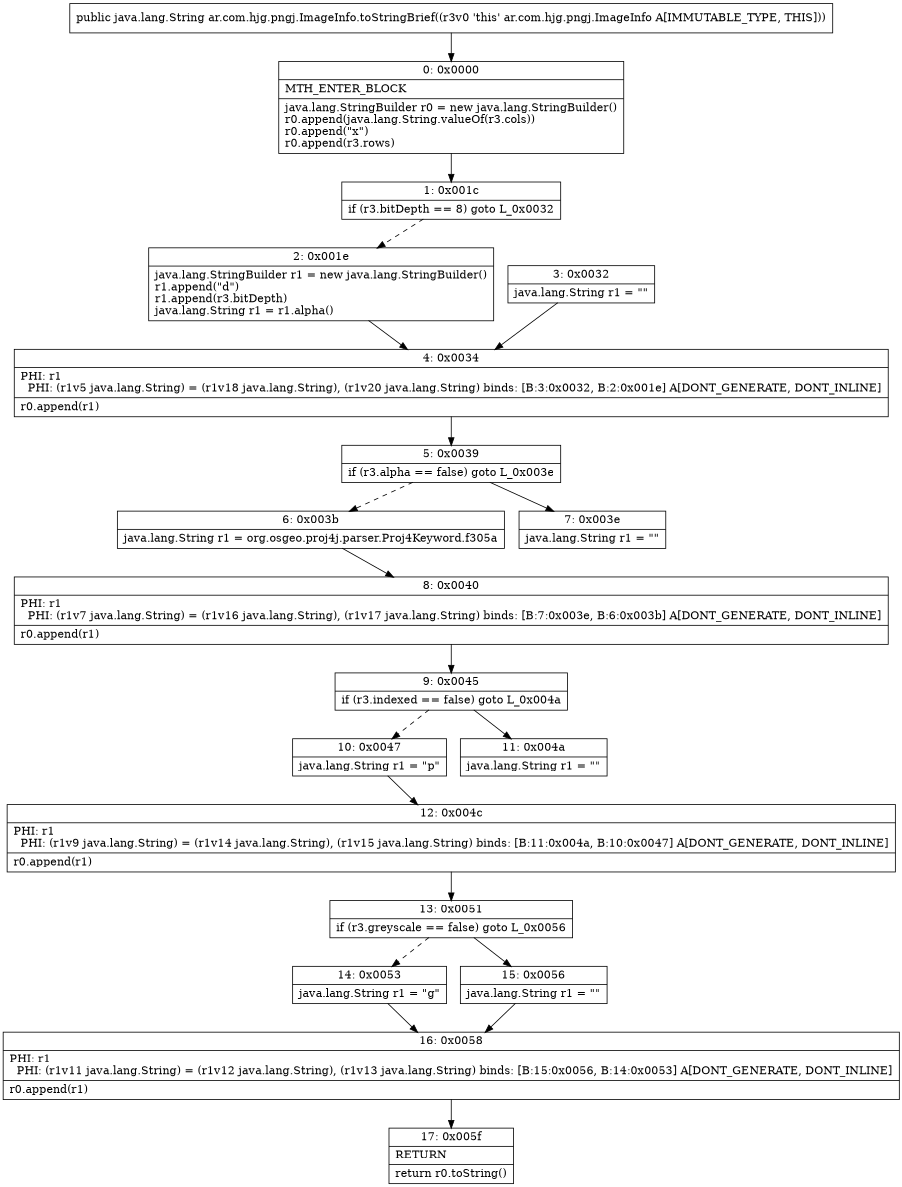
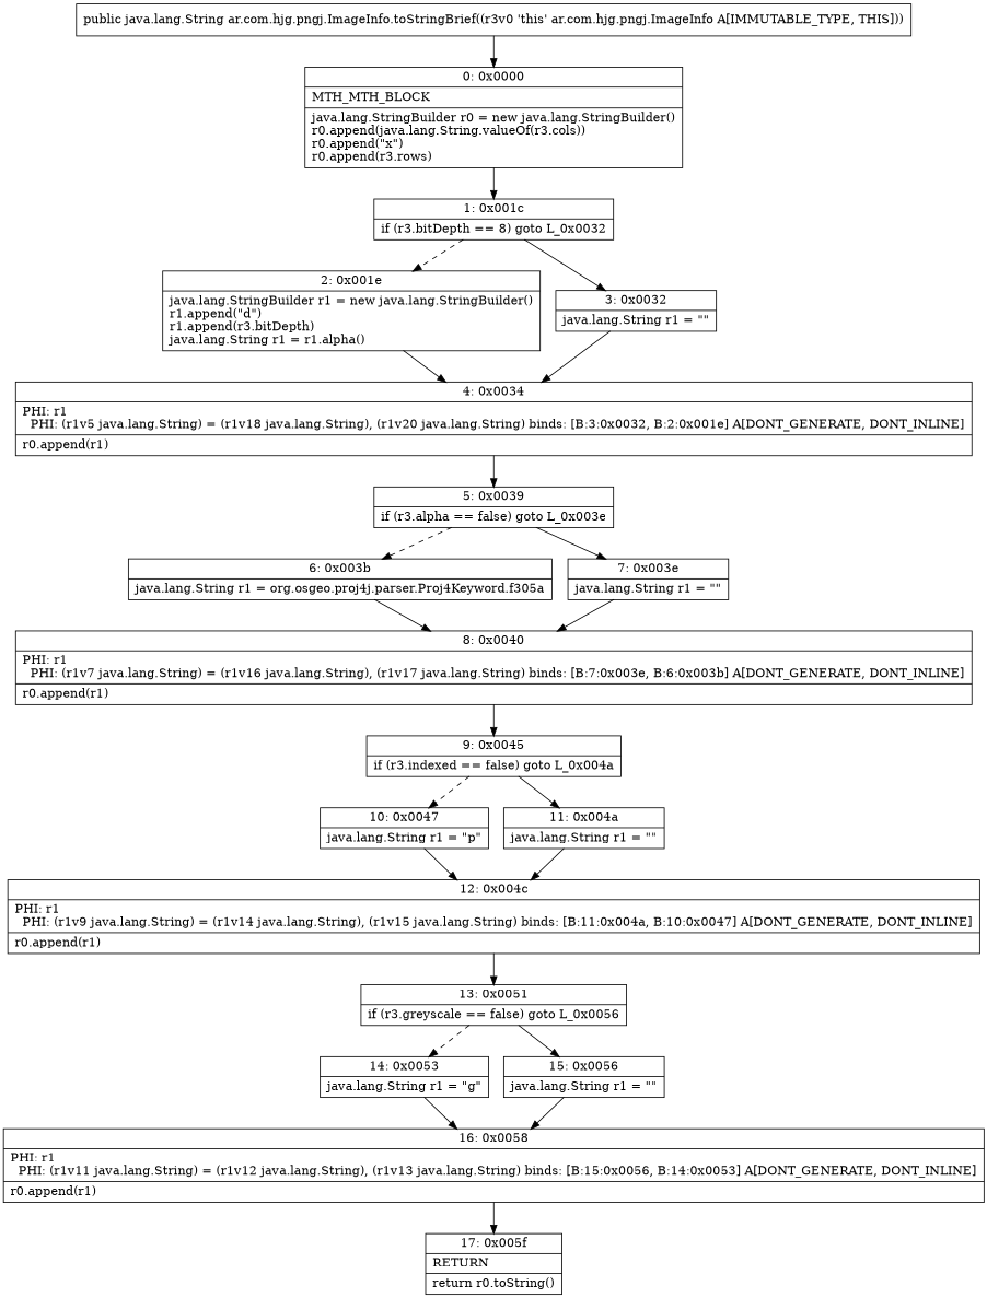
  digraph {
    node [shape=record]
-   n1 [label="{0\:\ 0x0000|MTH_ENTER_BLOCK\l|java.lang.StringBuilder r0 = new java.lang.StringBuilder()\lr0.append(java.lang.String.valueOf(r3.cols))\lr0.append(\"x\")\lr0.append(r3.rows)\l}"]
+   n1 [label="{0\:\ 0x0000|MTH_MTH_BLOCK\l|java.lang.StringBuilder r0 = new java.lang.StringBuilder()\lr0.append(java.lang.String.valueOf(r3.cols))\lr0.append(\"x\")\lr0.append(r3.rows)\l}"]
    n2 [label="{1\:\ 0x001c|if (r3.bitDepth == 8) goto L_0x0032\l}"]
    n3 [label="{2\:\ 0x001e|java.lang.StringBuilder r1 = new java.lang.StringBuilder()\lr1.append(\"d\")\lr1.append(r3.bitDepth)\ljava.lang.String r1 = r1.alpha()\l}"]
    n4 [label="{3\:\ 0x0032|java.lang.String r1 = \"\"\l}"]
    n5 [label="{4\:\ 0x0034|PHI: r1 \l  PHI: (r1v5 java.lang.String) = (r1v18 java.lang.String), (r1v20 java.lang.String) binds: [B:3:0x0032, B:2:0x001e] A[DONT_GENERATE, DONT_INLINE]\l|r0.append(r1)\l}"]
    n6 [label="{5\:\ 0x0039|if (r3.alpha == false) goto L_0x003e\l}"]
    n7 [label="{6\:\ 0x003b|java.lang.String r1 = org.osgeo.proj4j.parser.Proj4Keyword.f305a\l}"]
    n8 [label="{7\:\ 0x003e|java.lang.String r1 = \"\"\l}"]
    n9 [label="{8\:\ 0x0040|PHI: r1 \l  PHI: (r1v7 java.lang.String) = (r1v16 java.lang.String), (r1v17 java.lang.String) binds: [B:7:0x003e, B:6:0x003b] A[DONT_GENERATE, DONT_INLINE]\l|r0.append(r1)\l}"]
    n10 [label="{9\:\ 0x0045|if (r3.indexed == false) goto L_0x004a\l}"]
    n11 [label="{10\:\ 0x0047|java.lang.String r1 = \"p\"\l}"]
    n12 [label="{11\:\ 0x004a|java.lang.String r1 = \"\"\l}"]
    n13 [label="{12\:\ 0x004c|PHI: r1 \l  PHI: (r1v9 java.lang.String) = (r1v14 java.lang.String), (r1v15 java.lang.String) binds: [B:11:0x004a, B:10:0x0047] A[DONT_GENERATE, DONT_INLINE]\l|r0.append(r1)\l}"]
    n14 [label="{13\:\ 0x0051|if (r3.greyscale == false) goto L_0x0056\l}"]
    n15 [label="{14\:\ 0x0053|java.lang.String r1 = \"g\"\l}"]
    n16 [label="{15\:\ 0x0056|java.lang.String r1 = \"\"\l}"]
    n17 [label="{16\:\ 0x0058|PHI: r1 \l  PHI: (r1v11 java.lang.String) = (r1v12 java.lang.String), (r1v13 java.lang.String) binds: [B:15:0x0056, B:14:0x0053] A[DONT_GENERATE, DONT_INLINE]\l|r0.append(r1)\l}"]
    n18 [label="{17\:\ 0x005f|RETURN\l|return r0.toString()\l}"]
    n19 [label="{public java.lang.String ar.com.hjg.pngj.ImageInfo.toStringBrief((r3v0 'this' ar.com.hjg.pngj.ImageInfo A[IMMUTABLE_TYPE, THIS])) }"]
    n1 -> n2
    n2 -> n3 [style=dashed]
+   n2 -> n4
    n3 -> n5
    n4 -> n5
    n5 -> n6
    n6 -> n7 [style=dashed]
    n6 -> n8
    n7 -> n9
+   n8 -> n9
    n9 -> n10
    n10 -> n11 [style=dashed]
    n10 -> n12
    n11 -> n13
+   n12 -> n13
    n13 -> n14
    n14 -> n15 [style=dashed]
    n14 -> n16
    n15 -> n17
    n16 -> n17
    n17 -> n18
    n19 -> n1
  }
